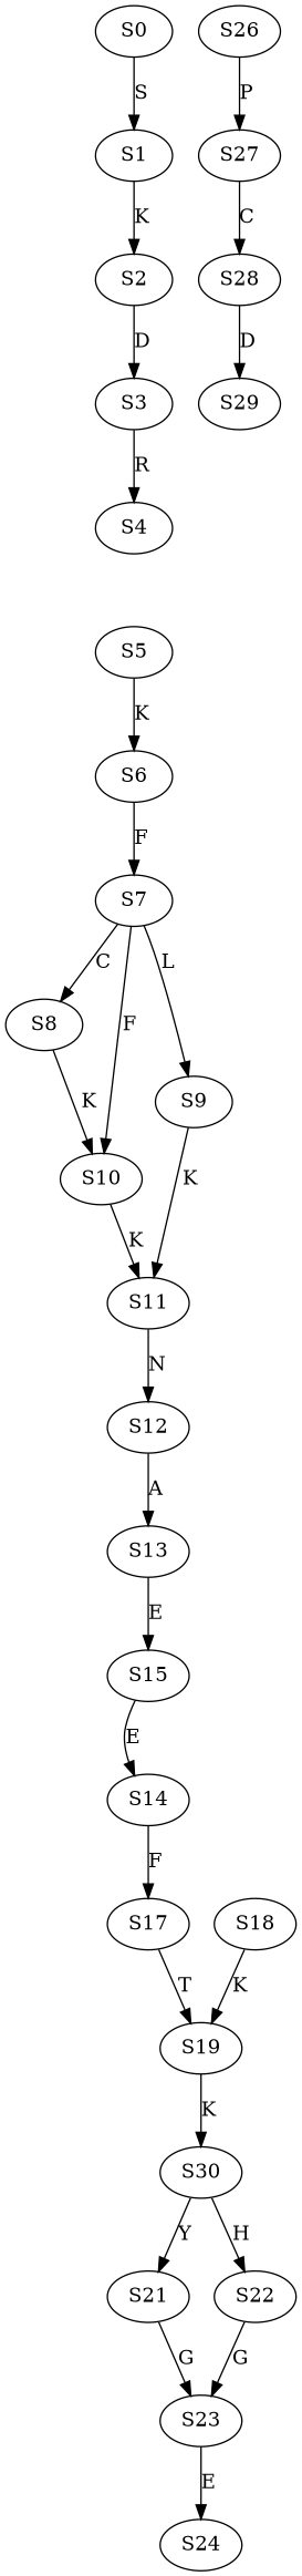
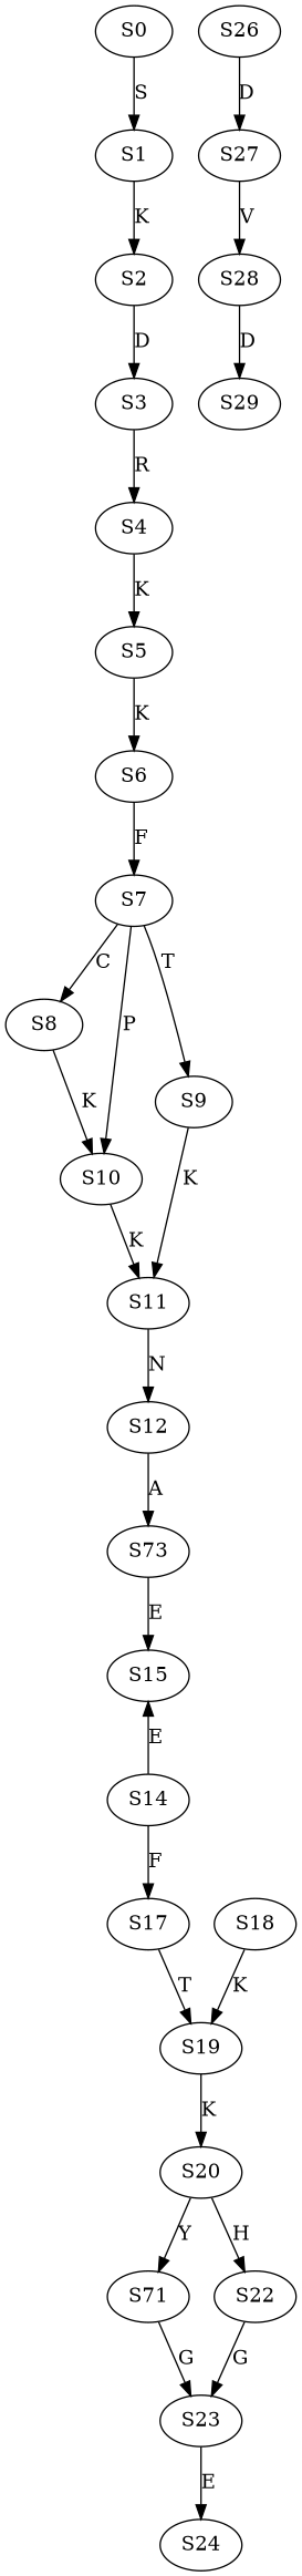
  strict digraph {
    S0
    S1
    S2
    S3
    S4
    S5
    S6
    S7
    S8
    S9
    S10
    S11
    S12
-   S13
+   S13 [label=S73]
    S15
    n16 [label=S14]
    S17
    S19
    S18
-   S20 [label=S30]
-   S21
+   S20
+   S21 [label=S71]
    S22
    S23
    S24
    S26
    S27
    S28
    S29
    S0 -> S1 [label=S]
    S1 -> S2 [label=K]
    S2 -> S3 [label=D]
    S3 -> S4 [label=R]
+   S4 -> S5 [label=K]
    S5 -> S6 [label=K]
    S6 -> S7 [label=F]
    S7 -> S8 [label=C]
-   S7 -> S9 [label=L]
-   S7 -> S10 [label=F]
+   S7 -> S9 [label=T]
+   S7 -> S10 [label=P]
    S8 -> S10 [label=K]
    S9 -> S11 [label=K]
    S10 -> S11 [label=K]
    S11 -> S12 [label=N]
    S12 -> S13 [label=A]
    S13 -> S15 [label=E]
-   S15 -> n16 [label=E]
+   n16 -> S15 [label=E]
    n16 -> S17 [label=F]
    S17 -> S19 [label=T]
    S19 -> S20 [label=K]
    S18 -> S19 [label=K]
    S20 -> S21 [label=Y]
    S20 -> S22 [label=H]
    S21 -> S23 [label=G]
    S22 -> S23 [label=G]
    S23 -> S24 [label=E]
-   S26 -> S27 [label=P]
-   S27 -> S28 [label=C]
+   S26 -> S27 [label=D]
+   S27 -> S28 [label=V]
    S28 -> S29 [label=D]
  }
